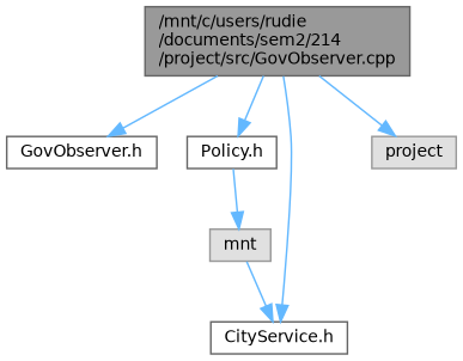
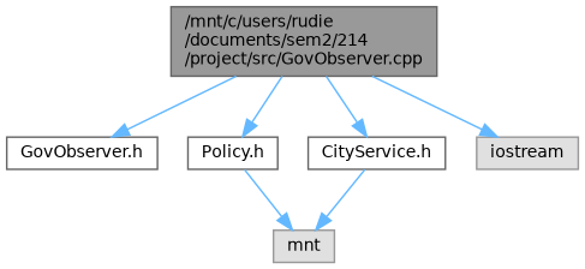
  digraph {
    node [color=grey40 fillcolor=white fontname=Helvetica fontsize=10 shape=box style=filled]
    edge [color=steelblue1 fontname=Helvetica fontsize=10 labelfontname=Helvetica labelfontsize=10 style=solid]
    n1 [color=gray40 fillcolor=grey60 fontcolor=black height=0.2 label="/mnt/c/users/rudie\l/documents/sem2/214\l/project/src/GovObserver.cpp" width=0.4]
    n2 [height=0.2 label="GovObserver.h" width=0.4]
    n3 [height=0.2 label="Policy.h" width=0.4]
    n4 [height=0.2 label="CityService.h" width=0.4]
-   n5 [color=grey60 fillcolor="#E0E0E0" height=0.2 label=project width=0.4]
+   n5 [color=grey60 fillcolor="#E0E0E0" height=0.2 label=iostream width=0.4]
    n6 [color=grey60 fillcolor="#E0E0E0" height=0.2 label=mnt width=0.4]
    n1 -> n2
    n1 -> n3
    n1 -> n4
    n1 -> n5
    n3 -> n6
-   n6 -> n4
+   n4 -> n6
  }
